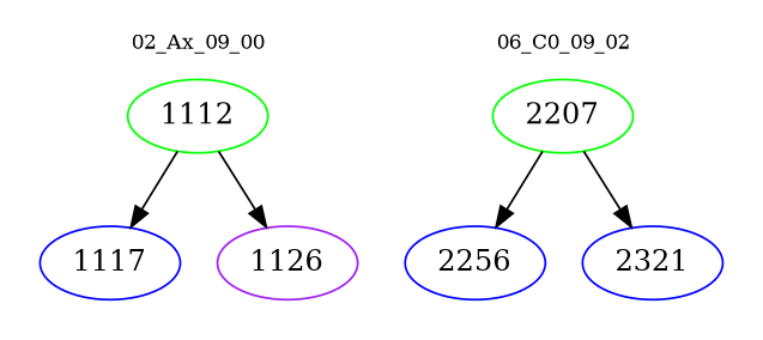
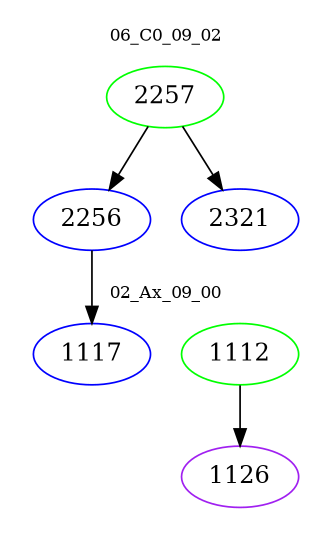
  digraph {
    fontname="DejaVu Serif"
    node [color=blue fontname="DejaVu Serif"]
    edge [color=black fontname="DejaVu Serif"]
    n1 [color=green label=1112]
    n2 [label=1117]
    n3 [color=purple label=1126]
-   n4 [color=green label=2207]
+   n4 [color=green label=2257]
    n5 [label=2256]
    n6 [label=2321]
    subgraph cluster_1 {
      color=white
      fontsize=10
      label="02_Ax_09_00"
      n1
      n2
      n3
    }
    subgraph cluster_2 {
      color=white
      fontsize=10
      label="06_C0_09_02"
      n4
      n5
      n6
    }
-   n1 -> n2
+   n5 -> n2
    n1 -> n3
    n4 -> n5
    n4 -> n6
  }
